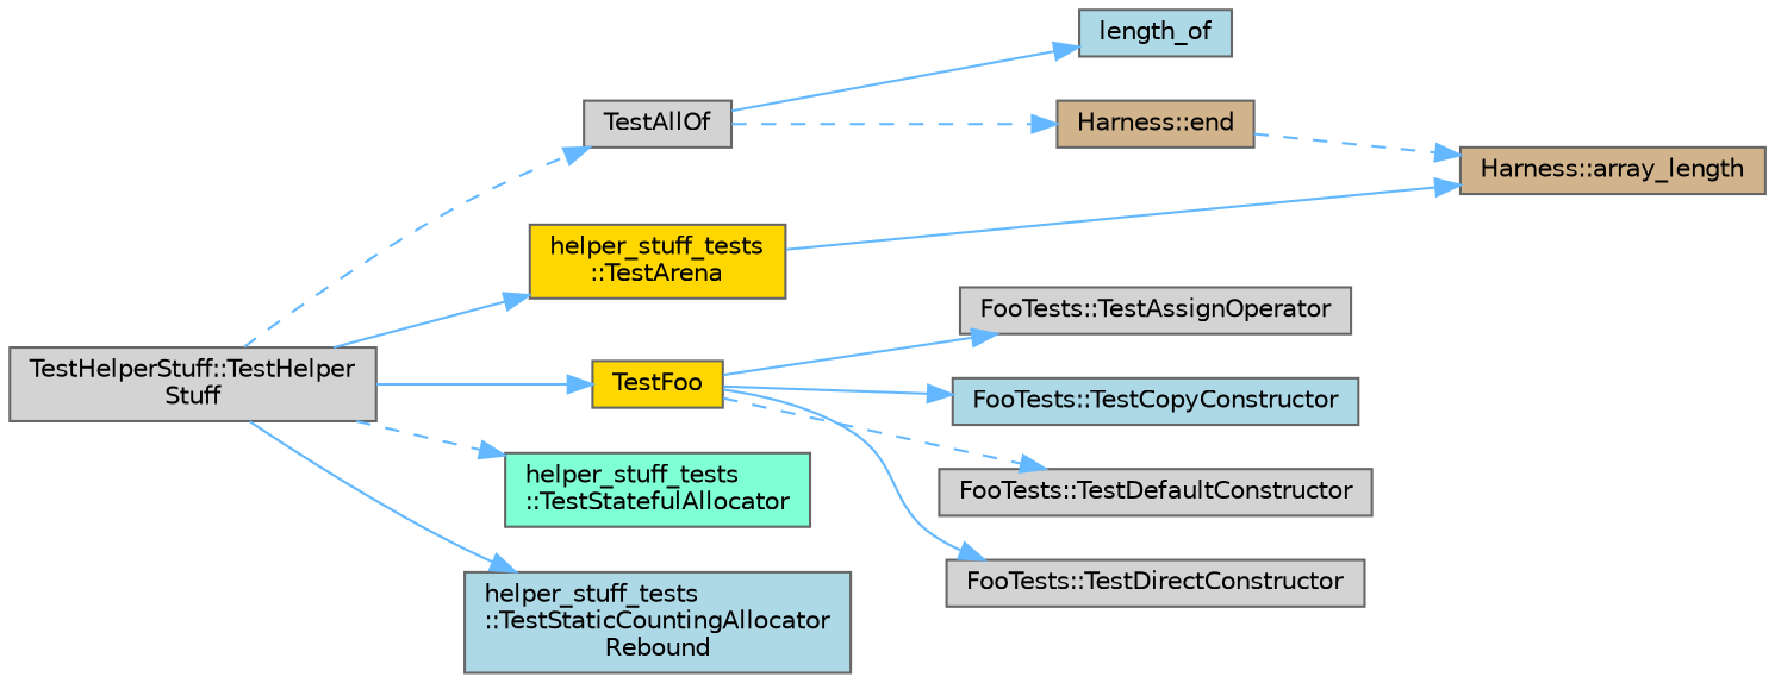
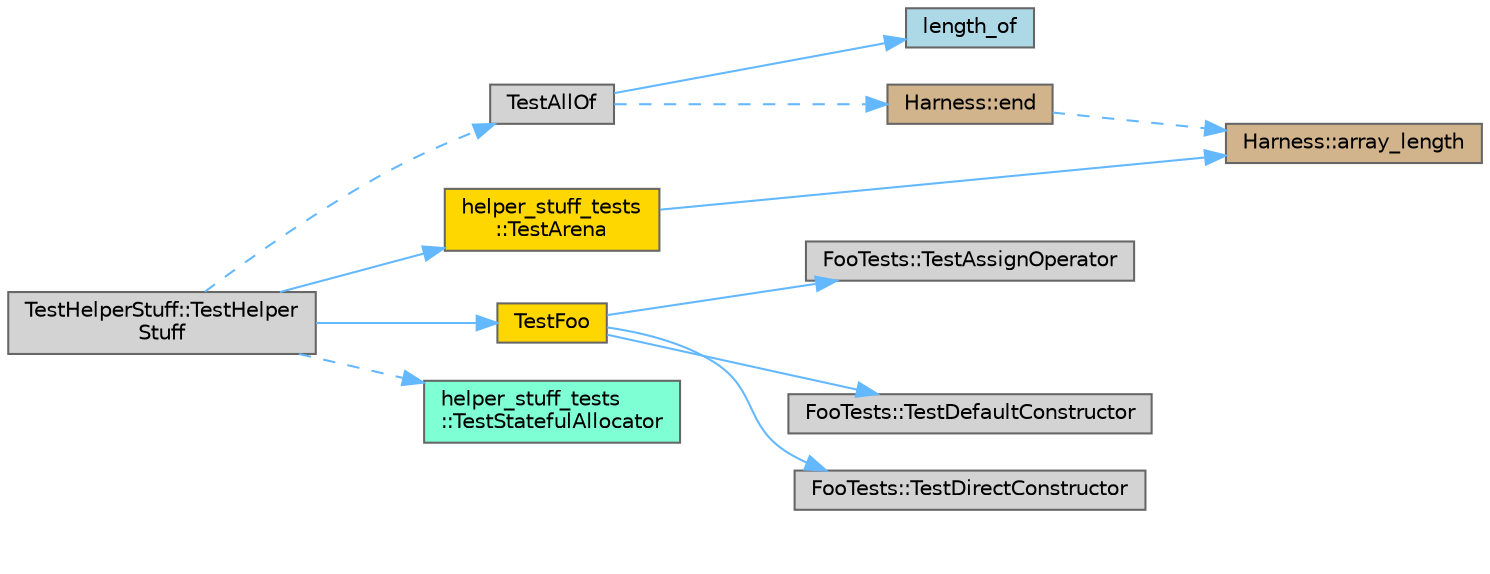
  digraph {
    rankdir=LR
    node [color=grey40 fillcolor=lightgrey fontname=Helvetica fontsize=10 shape=box style=filled]
    edge [color=steelblue1 fontname=Helvetica fontsize=10 labelfontname=Helvetica labelfontsize=10 style=solid]
    n1 [color=gray40 fontcolor=black height=0.2 label="TestHelperStuff::TestHelper\lStuff" width=0.4]
    n2 [height=0.2 label=TestAllOf width=0.4]
    n3 [fillcolor=gold height=0.2 label="helper_stuff_tests\l::TestArena" width=0.4]
    n4 [fillcolor=gold height=0.2 label=TestFoo width=0.4]
    n5 [fillcolor=aquamarine height=0.2 label="helper_stuff_tests\l::TestStatefulAllocator" width=0.4]
-   n6 [fillcolor=lightblue height=0.2 label="helper_stuff_tests\l::TestStaticCountingAllocator\lRebound" width=0.4]
    n7 [fillcolor=lightblue height=0.2 label=length_of width=0.4]
    n8 [fillcolor=tan height=0.2 label="Harness::end" width=0.4]
    n9 [fillcolor=tan height=0.2 label="Harness::array_length" width=0.4]
    n10 [height=0.2 label="FooTests::TestAssignOperator" width=0.4]
-   n11 [fillcolor=lightblue height=0.2 label="FooTests::TestCopyConstructor" width=0.4]
    n12 [height=0.2 label="FooTests::TestDefaultConstructor" width=0.4]
    n13 [height=0.2 label="FooTests::TestDirectConstructor" width=0.4]
    n1 -> n2 [style=dashed]
    n1 -> n3
    n1 -> n4
    n1 -> n5 [style=dashed]
-   n1 -> n6
    n2 -> n7
    n2 -> n8 [style=dashed]
    n3 -> n9
    n4 -> n10
-   n4 -> n11
-   n4 -> n12 [style=dashed]
+   n4 -> n12
    n4 -> n13
    n8 -> n9 [style=dashed]
  }
